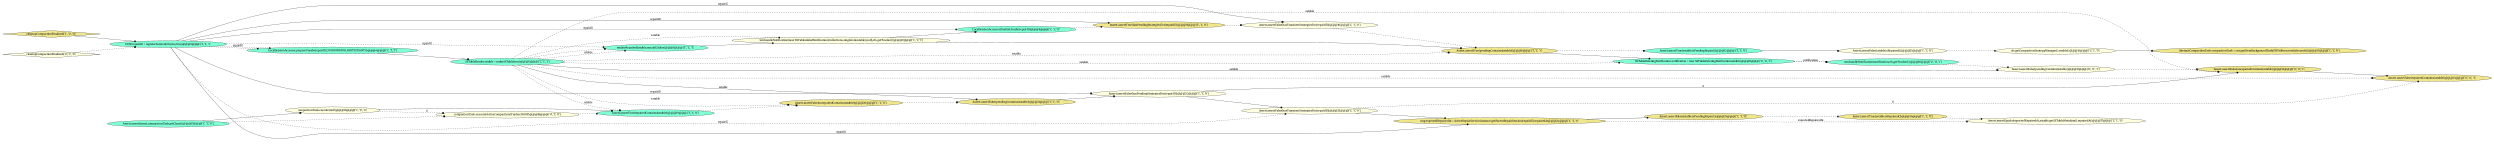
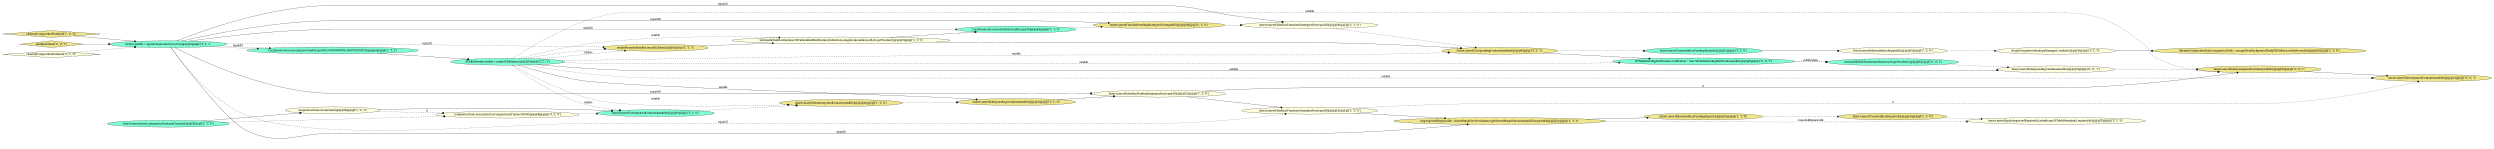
  digraph {
    fontname=Merriweather
    rankdir=LR
    node [fillcolor=khaki fontname=Merriweather shape=ellipse style=filled]
    edge [arrowhead=dot fontname=Merriweather style=dashed]
    n1 [label="Assert.assertTrue(hasPendingStrategiesFor(repairID))@@@9@@@['1', '1', '0']"]
    n2 [fillcolor=lightyellow label="Assert.assertFalse(hasTransientStrategiesFor(repairID))@@@10@@@['1', '1', '0']"]
    n3 [label="Assert.assertTrue(pendingContains(sstable))@@@8@@@['1', '1', '1']"]
    n4 [fillcolor=lightyellow label="Assert.assertFalse(hasPendingStrategiesFor(repairID))@@@22@@@['1', '1', '0']"]
    n5 [label="Assert.assertFalse(unrepairedContains(sstable))@@@12@@@['0', '0', '1']"]
    n6 [fillcolor=lightyellow label="Assert.assertFalse(hasTransientStrategiesFor(repairID))@@@23@@@['1', '1', '0']"]
    n7 [label="Assert.assertFalse(repairedContains(sstable))@@@13@@@['0', '0', '1']"]
    n8 [label="long expectedRepairedAt = ActiveRepairService.instance.getParentRepairSession(repairID).repairedAt@@@24@@@['1', '1', '0']"]
    n9 [fillcolor=aquamarine label="UUID repairID = registerSession(cfs,true,true)@@@3@@@['1', '1', '1']"]
-   n10 [fillcolor=aquamarine label="mutateRepaired(sstable,repairID,false)@@@6@@@['1', '1', '1']"]
+   n10 [label="mutateRepaired(sstable,repairID,false)@@@6@@@['1', '1', '1']"]
    n11 [fillcolor=aquamarine label="LocalSessionAccessor.prepareUnsafe(repairID,COORDINATOR,PARTICIPANTS)@@@4@@@['1', '1', '1']"]
    n12 [fillcolor=aquamarine label="LocalSessionAccessor.finalizeUnsafe(repairID)@@@8@@@['1', '1', '0']"]
    n13 [fillcolor=lightyellow label="csm.handleNotification(new SSTableAddedNotification(Collections.singleton(sstable),null),cfs.getTracker())@@@7@@@['1', '1', '1']"]
    n14 [fillcolor=aquamarine label="SSTableReader sstable = makeSSTable(true)@@@5@@@['1', '1', '1']"]
    n15 [fillcolor=lightyellow label="Assert.assertEquals(expectedRepairedAt,sstable.getSSTableMetadata().repairedAt)@@@27@@@['1', '1', '0']"]
    n16 [label="Assert.assertFalse(sstable.isPendingRepair())@@@25@@@['1', '1', '0']"]
    n17 [label="cleanupCompactionFinalized['1', '0', '0']" shape=diamond]
    n18 [fillcolor=aquamarine label="SSTableDeletingNotification notification = new SSTableDeletingNotification(sstable)@@@9@@@['0', '0', '1']"]
    n19 [fillcolor=aquamarine label="Assert.assertTrue(sstable.isPendingRepair())@@@12@@@['1', '1', '0']"]
    n20 [fillcolor=aquamarine label="csm.handleNotification(notification,cfs.getTracker())@@@10@@@['0', '0', '1']"]
    n21 [fillcolor=lightyellow label="Assert.assertFalse(pendingContains(sstable))@@@11@@@['0', '0', '1']"]
+   n22 [label="sstableDeleted['0', '0', '1']" shape=diamond]
    n23 [label="Assert.assertFalse(pendingContains(sstable))@@@21@@@['1', '1', '0']"]
    n24 [fillcolor=lightyellow label="cfs.getCompactionStrategyManager().enable()@@@14@@@['1', '1', '0']"]
    n25 [label="AbstractCompactionTask compactionTask = csm.getNextBackgroundTask(FBUtilities.nowInSeconds())@@@15@@@['1', '1', '0']"]
    n26 [label="Assert.assertTrue(sstable.isRepaired())@@@26@@@['1', '1', '0']"]
    n27 [label="Assert.assertFalse(unrepairedContains(sstable))@@@20@@@['1', '1', '0']"]
    n28 [fillcolor=aquamarine label="Assert.assertTrue(repairedContains(sstable))@@@19@@@['1', '1', '0']"]
    n29 [fillcolor=aquamarine label="Assert.assertSame(,compactionTask.getClass())@@@17@@@['1', '1', '0']"]
    n30 [fillcolor=lightyellow label="compactionTask.execute(ActiveCompactionsTracker.NOOP)@@@18@@@['0', '1', '0']"]
    n31 [fillcolor=lightyellow label="compactionTask.execute(null)@@@18@@@['1', '0', '0']"]
    n32 [fillcolor=lightyellow label="Assert.assertFalse(sstable.isRepaired())@@@13@@@['1', '1', '0']"]
    n33 [fillcolor=lightyellow label="cleanupCompactionFinalized['0', '1', '0']" shape=diamond]
    n1 -> n2 [arrowhead=box]
    n2 -> n3
    n3 -> n18 [style=solid]
    n3 -> n19 [arrowhead=box]
    n4 -> n5 [label=0 style=solid]
    n4 -> n6 [style=solid]
    n5 -> n7 [style=solid]
    n6 -> n7 [label=0]
    n6 -> n8 [style=solid]
    n8 -> n15 [label=expectedRepairedAt]
    n8 -> n16 [style=solid]
    n9 -> n1 [label=repairID style=solid]
    n9 -> n2 [arrowhead=box label=repairID style=solid]
    n9 -> n4 [arrowhead=box label=repairID style=solid]
    n9 -> n6 [label=repairID]
    n9 -> n8 [label=repairID style=solid]
    n9 -> n10 [label=repairID]
    n9 -> n11
    n9 -> n11 [label=repairID]
    n9 -> n12 [label=repairID style=solid]
    n10 -> n13 [style=solid]
    n11 -> n14 [arrowhead=box style=solid]
    n12 -> n1
    n13 -> n3 [arrowhead=box style=solid]
    n13 -> n12 [arrowhead=box style=solid]
    n14 -> n3 [arrowhead=box label=sstable]
    n14 -> n5 [arrowhead=box label=sstable]
    n14 -> n7 [arrowhead=box label=sstable]
    n14 -> n10 [label=sstable]
    n14 -> n10 [arrowhead=box]
    n14 -> n13 [label=sstable]
    n14 -> n18 [label=sstable]
    n14 -> n21 [arrowhead=box label=sstable style=solid]
    n14 -> n23 [label=sstable style=solid]
    n14 -> n27 [arrowhead=box label=sstable]
    n14 -> n28 [arrowhead=box label=sstable]
    n16 -> n26
    n17 -> n9 [style=solid]
    n18 -> n20 [label=notification]
    n18 -> n20 [arrowhead=box]
    n19 -> n32 [arrowhead=box style=solid]
    n20 -> n21
    n21 -> n5 [arrowhead=box]
+   n22 -> n9 [arrowhead=box style=solid]
    n23 -> n4 [arrowhead=box style=solid]
    n24 -> n25 [arrowhead=box style=solid]
    n26 -> n15
    n27 -> n23 [arrowhead=box]
    n28 -> n27 [arrowhead=box]
    n29 -> n30 [arrowhead=box]
    n29 -> n31 [arrowhead=box style=solid]
    n30 -> n28
    n31 -> n28 [arrowhead=box style=solid]
    n31 -> n30 [arrowhead=box label=0]
    n32 -> n24
    n33 -> n9 [arrowhead=box]
  }
